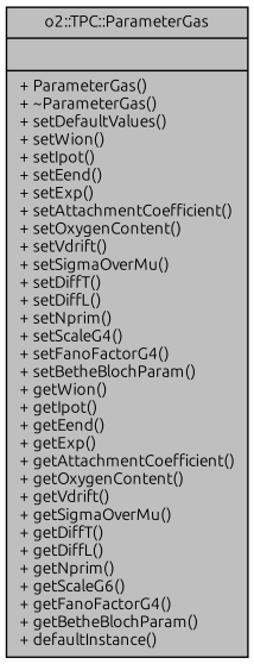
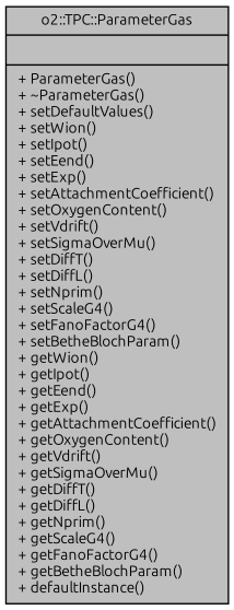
  digraph {
    fontname=Ubuntu
-   n1 [color=black fillcolor=grey75 fontcolor=black fontname=Ubuntu fontsize=10 height=0.2 label="{o2::TPC::ParameterGas\n||+ ParameterGas()\l+ ~ParameterGas()\l+ setDefaultValues()\l+ setWion()\l+ setIpot()\l+ setEend()\l+ setExp()\l+ setAttachmentCoefficient()\l+ setOxygenContent()\l+ setVdrift()\l+ setSigmaOverMu()\l+ setDiffT()\l+ setDiffL()\l+ setNprim()\l+ setScaleG4()\l+ setFanoFactorG4()\l+ setBetheBlochParam()\l+ getWion()\l+ getIpot()\l+ getEend()\l+ getExp()\l+ getAttachmentCoefficient()\l+ getOxygenContent()\l+ getVdrift()\l+ getSigmaOverMu()\l+ getDiffT()\l+ getDiffL()\l+ getNprim()\l+ getScaleG6()\l+ getFanoFactorG4()\l+ getBetheBlochParam()\l+ defaultInstance()\l}" shape=record style=filled width=0.4]
+   n1 [color=black fillcolor=grey75 fontcolor=black fontname=Ubuntu fontsize=10 height=0.2 label="{o2::TPC::ParameterGas\n||+ ParameterGas()\l+ ~ParameterGas()\l+ setDefaultValues()\l+ setWion()\l+ setIpot()\l+ setEend()\l+ setExp()\l+ setAttachmentCoefficient()\l+ setOxygenContent()\l+ setVdrift()\l+ setSigmaOverMu()\l+ setDiffT()\l+ setDiffL()\l+ setNprim()\l+ setScaleG4()\l+ setFanoFactorG4()\l+ setBetheBlochParam()\l+ getWion()\l+ getIpot()\l+ getEend()\l+ getExp()\l+ getAttachmentCoefficient()\l+ getOxygenContent()\l+ getVdrift()\l+ getSigmaOverMu()\l+ getDiffT()\l+ getDiffL()\l+ getNprim()\l+ getScaleG4()\l+ getFanoFactorG4()\l+ getBetheBlochParam()\l+ defaultInstance()\l}" shape=record style=filled width=0.4]
  }
